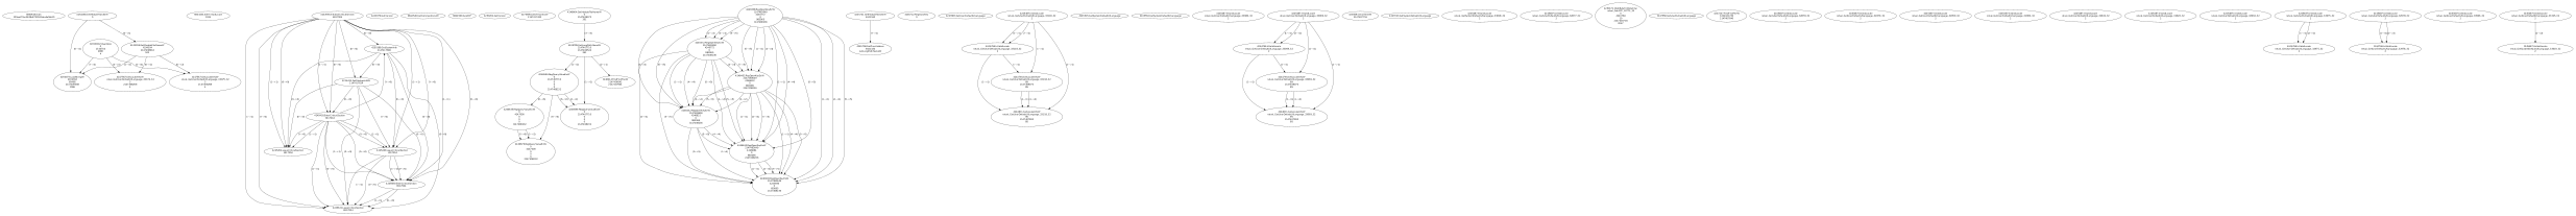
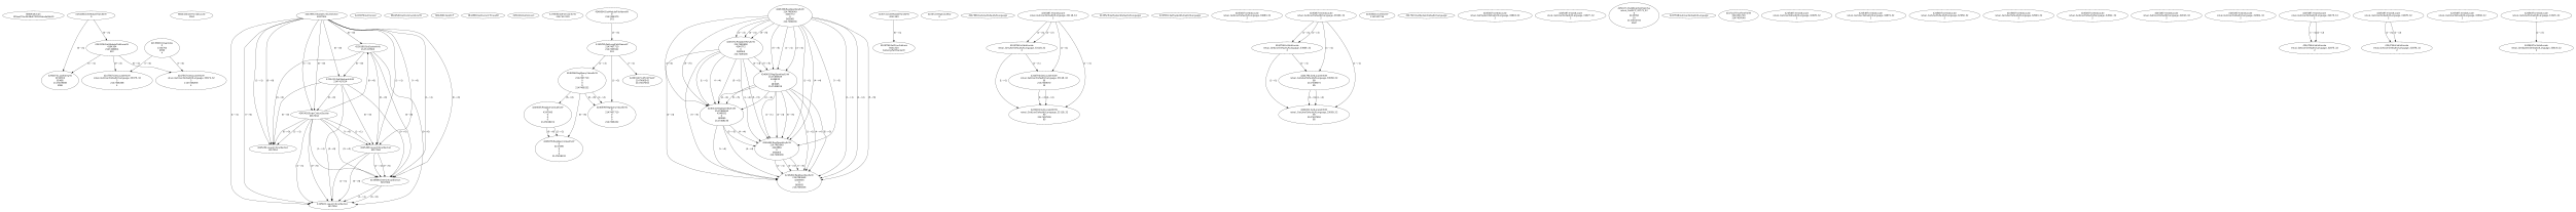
  digraph {
    fontname=Nunito
    node [fontname=Nunito]
    edge [fontname=Nunito]
    n1 [label="6850628.main\n000acd72ac2628c8733533dca4afbb30"]
    n2 [label="4254480.GetModuleHandleW\n0"]
    n3 [label="4243306.GetModuleFileNameW\n4194304\n2147408904\n522"]
    n4 [label="4250073.LoadStringW\n4194304\n65485\n2147409468\n4096"]
    n5 [label="4247567.GetLocaleInfoW\nretval_GetUserDefaultUILanguage_33074_32\n3\n2147408268\n4"]
    n6 [label="4247567.GetLocaleInfoW\nretval_GetUserDefaultUILanguage_33075_32\n3\n2147408268\n4"]
    n7 [label="6844434.SetThreadLocale\n1024"]
    n8 [label="4243965.InitializeCriticalSection\n6917004"]
    n9 [label="4250188.GetSystemInfo\n2147417660"]
    n10 [label="4214413.GetStartupInfoW\n2147417624"]
    n11 [label="4245418.EnterCriticalSection\n6917004"]
    n12 [label="4245469.LeaveCriticalSection\n6917004"]
    n13 [label="4245454.LeaveCriticalSection\n6917004"]
    n14 [label="4245580.EnterCriticalSection\n6917004"]
    n15 [label="4245621.LeaveCriticalSection\n6917004"]
    n16 [label="4243979.GetVersion\n"]
    n17 [label="6844540.GetCommandLineW\n"]
    n18 [label="6844560.GetACP\n"]
+   n19 [label="6844580.GetCurrentThreadId\n"]
    n20 [label="4250204.GetVersion\n"]
    n21 [label="4276690.GetVersionExW\n2147417420"]
    n22 [label="4248064.GetModuleFileNameW\n0\n2147408370\n261"]
    n23 [label="4245785.GetLongPathNameW\n2147407710\n2147406542\n261"]
    n24 [label="4246556.RegQueryValueExW\n0\n2147407710\n0\n0\n0\n2147408232"]
    n25 [label="4246599.RegQueryValueExW\n0\n2147407710\n0\n0\n0\n2147408232"]
    n26 [label="4246014.FindFirstFileW\n2147406542\n2147407064"]
    n27 [label="4215383.VirtualAlloc\n0\n1310704\n4096\n4"]
    n28 [label="4246338.RegOpenKeyExW\n2147483649\n4246772\n0\n983065\n2147408236"]
    n29 [label="4246372.RegOpenKeyExW\n2147483650\n4246772\n0\n983065\n2147408236"]
    n30 [label="4246402.RegOpenKeyExW\n2147483649\n4246832\n0\n983065\n2147408236"]
    n31 [label="4246432.RegOpenKeyExW\n2147483650\n4246832\n0\n983065\n2147408236"]
    n32 [label="4246462.RegOpenKeyExW\n2147483649\n4246884\n0\n983065\n2147408236"]
    n33 [label="4246492.RegOpenKeyExW\n2147483649\n4246936\n0\n983065\n2147408236"]
    n34 [label="4245741.GetModuleHandleW\n4241160"]
    n35 [label="4245758.GetProcAddress\n9441320\nGetLongPathNameW"]
    n36 [label="4246635.RegQueryValueExW\n0\n4247000\n0\n0\n0\n2147408232"]
    n37 [label="4246676.RegQueryValueExW\n0\n4247000\n0\n0\n0\n2147408232"]
    n38 [label="4246722.RegCloseKey\n0"]
    n39 [label="4247883.GetUserDefaultUILanguage\n"]
    n40 [label="4245487.IsValidLocale\nretval_GetUserDefaultUILanguage_33118_32\n2"]
    n41 [label="4244766.IsValidLocale\nretval_GetUserDefaultUILanguage_33118_32\n2"]
    n42 [label="4244794.GetLocaleInfoW\nretval_GetUserDefaultUILanguage_33118_32\n89\n2147408070\n85"]
    n43 [label="4244811.GetLocaleInfoW\nretval_GetUserDefaultUILanguage_33118_32\n90\n2147407900\n85"]
    n44 [label="4245525.GetSystemDefaultUILanguage\n"]
    n45 [label="4245552.GetSystemDefaultUILanguage\n"]
    n46 [label="4245487.IsValidLocale\nretval_GetUserDefaultUILanguage_33680_32\n2"]
    n47 [label="4245487.IsValidLocale\nretval_GetUserDefaultUILanguage_33069_32\n2"]
    n48 [label="4244766.IsValidLocale\nretval_GetUserDefaultUILanguage_33069_32\n2"]
    n49 [label="4244794.GetLocaleInfoW\nretval_GetUserDefaultUILanguage_33069_32\n89\n2147408070\n85"]
    n50 [label="4244811.GetLocaleInfoW\nretval_GetUserDefaultUILanguage_33069_32\n90\n2147407900\n85"]
    n51 [label="4245683.CharNextW\n2147407716"]
    n52 [label="4247923.GetSystemDefaultUILanguage\n"]
    n53 [label="4245487.IsValidLocale\nretval_GetSystemDefaultUILanguage_33818_32\n2"]
    n54 [label="4245487.IsValidLocale\nretval_GetUserDefaultUILanguage_32877_32\n2"]
    n55 [label="4250171.MultiByteToWideChar\nretval_GetACP_32773_32\n0\n4243784\n10\n2147403704\n2047"]
    n56 [label="4247558.GetUserDefaultUILanguage\n"]
    n57 [label="4247247.FindFirstFileW\n3224341740\n2147407640"]
    n58 [label="4245487.IsValidLocale\nretval_GetUserDefaultUILanguage_32878_32\n2"]
    n59 [label="4245487.IsValidLocale\nretval_GetUserDefaultUILanguage_32879_32\n2"]
    n60 [label="4245487.IsValidLocale\nretval_GetUserDefaultUILanguage_32959_32\n2"]
    n61 [label="4245487.IsValidLocale\nretval_GetUserDefaultUILanguage_32960_32\n2"]
    n62 [label="4245487.IsValidLocale\nretval_GetUserDefaultUILanguage_32822_32\n2"]
    n63 [label="4245487.IsValidLocale\nretval_GetUserDefaultUILanguage_32823_32\n2"]
    n64 [label="4245487.IsValidLocale\nretval_GetUserDefaultUILanguage_32962_32\n2"]
    n65 [label="4245487.IsValidLocale\nretval_GetUserDefaultUILanguage_32975_32\n2"]
    n66 [label="4244766.IsValidLocale\nretval_GetUserDefaultUILanguage_32975_32\n2"]
    n67 [label="4245487.IsValidLocale\nretval_GetUserDefaultUILanguage_32978_32\n2"]
    n68 [label="4244766.IsValidLocale\nretval_GetUserDefaultUILanguage_32978_32\n2"]
    n69 [label="4245487.IsValidLocale\nretval_GetUserDefaultUILanguage_33566_32\n2"]
    n70 [label="4245487.IsValidLocale\nretval_GetUserDefaultUILanguage_33325_32\n2"]
    n71 [label="4245487.IsValidLocale\nretval_GetSystemDefaultUILanguage_33619_32\n2"]
    n2 -> n3 [label="(0-->1)"]
    n2 -> n4 [label="(0-->1)"]
    n3 -> n4 [label="(1-->1)"]
    n3 -> n5 [label="(0-->2)"]
    n3 -> n6 [label="(0-->2)"]
    n8 -> n9 [label="(0-->0)"]
    n8 -> n10 [label="(0-->0)"]
    n8 -> n11 [label="(1-->1)"]
    n8 -> n11 [label="(0-->0)"]
    n8 -> n12 [label="(1-->1)"]
    n8 -> n12 [label="(0-->0)"]
    n8 -> n13 [label="(1-->1)"]
    n8 -> n13 [label="(0-->0)"]
    n8 -> n14 [label="(1-->1)"]
    n8 -> n14 [label="(0-->0)"]
    n8 -> n15 [label="(1-->1)"]
    n8 -> n15 [label="(0-->0)"]
    n9 -> n10 [label="(0-->0)"]
    n9 -> n12 [label="(0-->0)"]
    n9 -> n13 [label="(0-->0)"]
    n9 -> n14 [label="(0-->0)"]
    n9 -> n15 [label="(0-->0)"]
    n10 -> n11 [label="(0-->0)"]
    n10 -> n12 [label="(0-->0)"]
    n10 -> n13 [label="(0-->0)"]
    n10 -> n14 [label="(0-->0)"]
    n10 -> n15 [label="(0-->0)"]
    n11 -> n9 [label="(0-->0)"]
    n11 -> n12 [label="(1-->1)"]
    n11 -> n12 [label="(0-->0)"]
    n11 -> n13 [label="(1-->1)"]
    n11 -> n13 [label="(0-->0)"]
    n11 -> n14 [label="(1-->1)"]
    n11 -> n14 [label="(0-->0)"]
    n11 -> n15 [label="(1-->1)"]
    n11 -> n15 [label="(0-->0)"]
    n12 -> n14 [label="(1-->1)"]
    n12 -> n14 [label="(0-->0)"]
    n12 -> n15 [label="(1-->1)"]
    n12 -> n15 [label="(0-->0)"]
    n14 -> n15 [label="(1-->1)"]
    n14 -> n15 [label="(0-->0)"]
    n22 -> n23 [label="(3-->3)"]
    n23 -> n24 [label="(1-->2)"]
    n23 -> n25 [label="(1-->2)"]
    n23 -> n26 [label="(2-->1)"]
    n24 -> n25 [label="(2-->2)"]
    n24 -> n25 [label="(6-->6)"]
    n24 -> n36 [label="(6-->6)"]
    n24 -> n37 [label="(6-->6)"]
-   n27 -> n4 [label="(3-->4)"]
    n27 -> n5 [label="(4-->4)"]
    n27 -> n6 [label="(4-->4)"]
    n28 -> n29 [label="(2-->2)"]
    n28 -> n29 [label="(4-->4)"]
    n28 -> n29 [label="(5-->5)"]
    n28 -> n30 [label="(1-->1)"]
    n28 -> n30 [label="(4-->4)"]
    n28 -> n30 [label="(5-->5)"]
    n28 -> n31 [label="(4-->4)"]
    n28 -> n31 [label="(5-->5)"]
    n28 -> n32 [label="(1-->1)"]
    n28 -> n32 [label="(4-->4)"]
    n28 -> n32 [label="(5-->5)"]
    n28 -> n33 [label="(1-->1)"]
    n28 -> n33 [label="(4-->4)"]
    n28 -> n33 [label="(5-->5)"]
    n29 -> n30 [label="(4-->4)"]
    n29 -> n30 [label="(5-->5)"]
    n29 -> n31 [label="(1-->1)"]
    n29 -> n31 [label="(4-->4)"]
    n29 -> n31 [label="(5-->5)"]
    n29 -> n32 [label="(4-->4)"]
    n29 -> n32 [label="(5-->5)"]
    n29 -> n33 [label="(4-->4)"]
    n29 -> n33 [label="(5-->5)"]
    n30 -> n31 [label="(2-->2)"]
    n30 -> n31 [label="(4-->4)"]
    n30 -> n31 [label="(5-->5)"]
    n30 -> n32 [label="(1-->1)"]
    n30 -> n32 [label="(4-->4)"]
    n30 -> n32 [label="(5-->5)"]
    n30 -> n33 [label="(1-->1)"]
    n30 -> n33 [label="(4-->4)"]
    n30 -> n33 [label="(5-->5)"]
    n31 -> n32 [label="(4-->4)"]
    n31 -> n32 [label="(5-->5)"]
    n31 -> n33 [label="(4-->4)"]
    n31 -> n33 [label="(5-->5)"]
    n32 -> n33 [label="(1-->1)"]
    n32 -> n33 [label="(4-->4)"]
    n32 -> n33 [label="(5-->5)"]
    n34 -> n35 [label="(0-->1)"]
    n36 -> n37 [label="(2-->2)"]
    n36 -> n37 [label="(6-->6)"]
    n40 -> n41 [label="(1-->1)"]
    n40 -> n41 [label="(2-->2)"]
    n40 -> n42 [label="(1-->1)"]
    n40 -> n43 [label="(1-->1)"]
    n41 -> n42 [label="(1-->1)"]
    n41 -> n43 [label="(1-->1)"]
    n42 -> n43 [label="(1-->1)"]
    n42 -> n43 [label="(4-->4)"]
    n47 -> n48 [label="(1-->1)"]
    n47 -> n48 [label="(2-->2)"]
    n47 -> n49 [label="(1-->1)"]
    n47 -> n50 [label="(1-->1)"]
    n48 -> n49 [label="(1-->1)"]
    n48 -> n50 [label="(1-->1)"]
    n49 -> n50 [label="(1-->1)"]
    n49 -> n50 [label="(4-->4)"]
    n65 -> n66 [label="(1-->1)"]
    n65 -> n66 [label="(2-->2)"]
    n67 -> n68 [label="(1-->1)"]
    n67 -> n68 [label="(2-->2)"]
    n70 -> n71 [label="(2-->2)"]
  }
